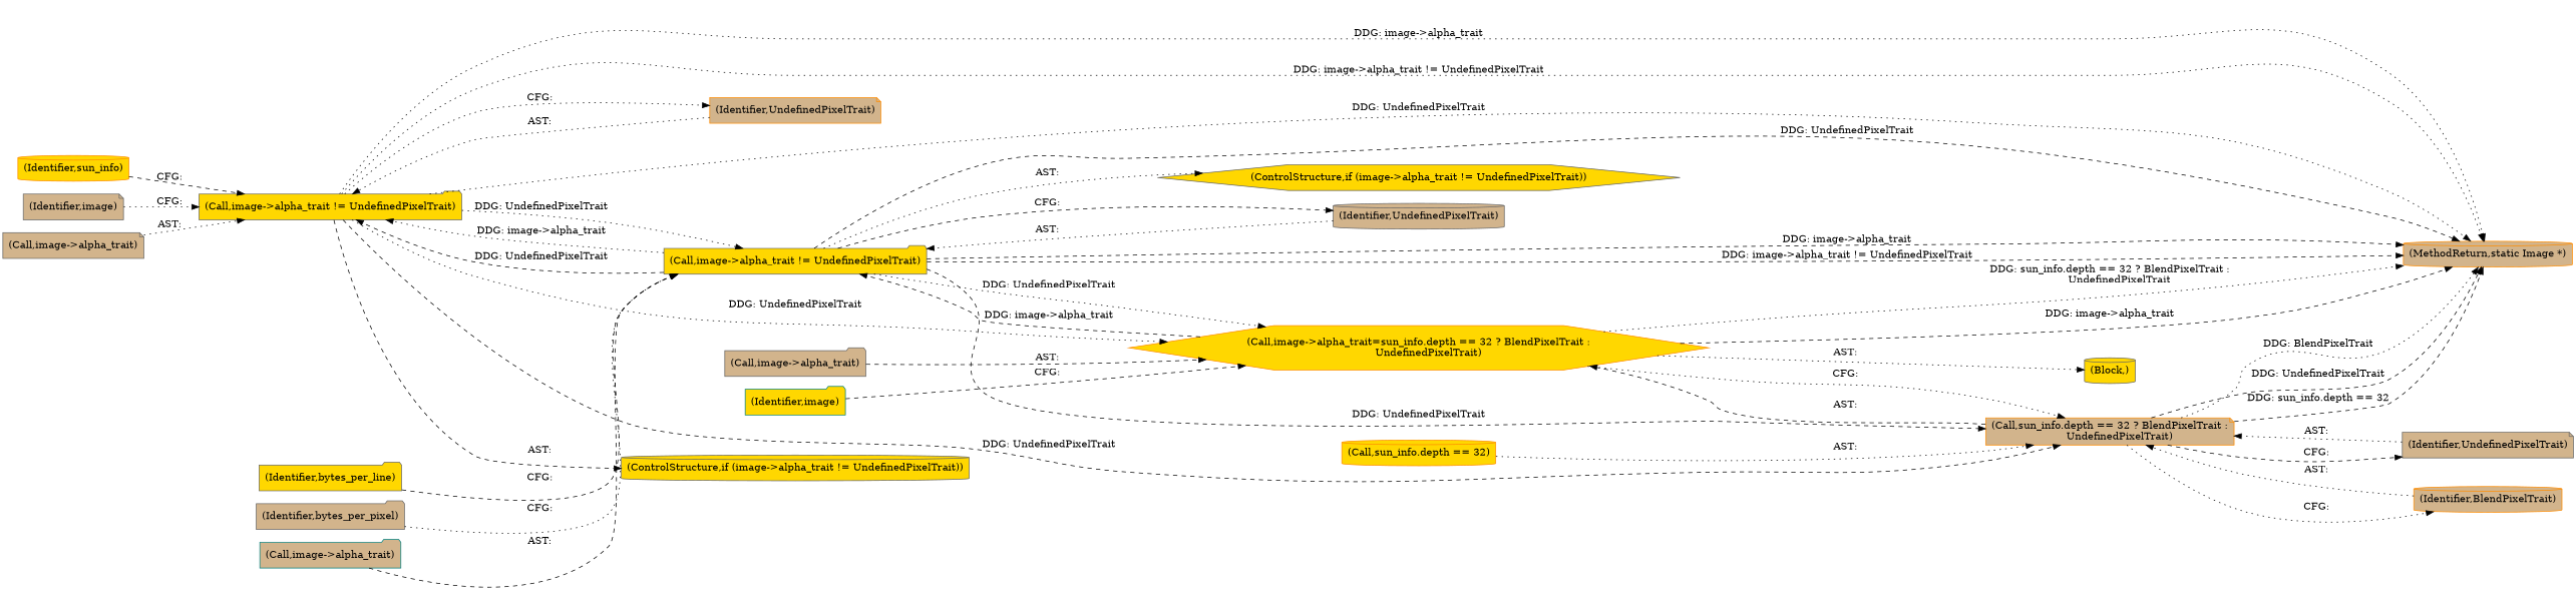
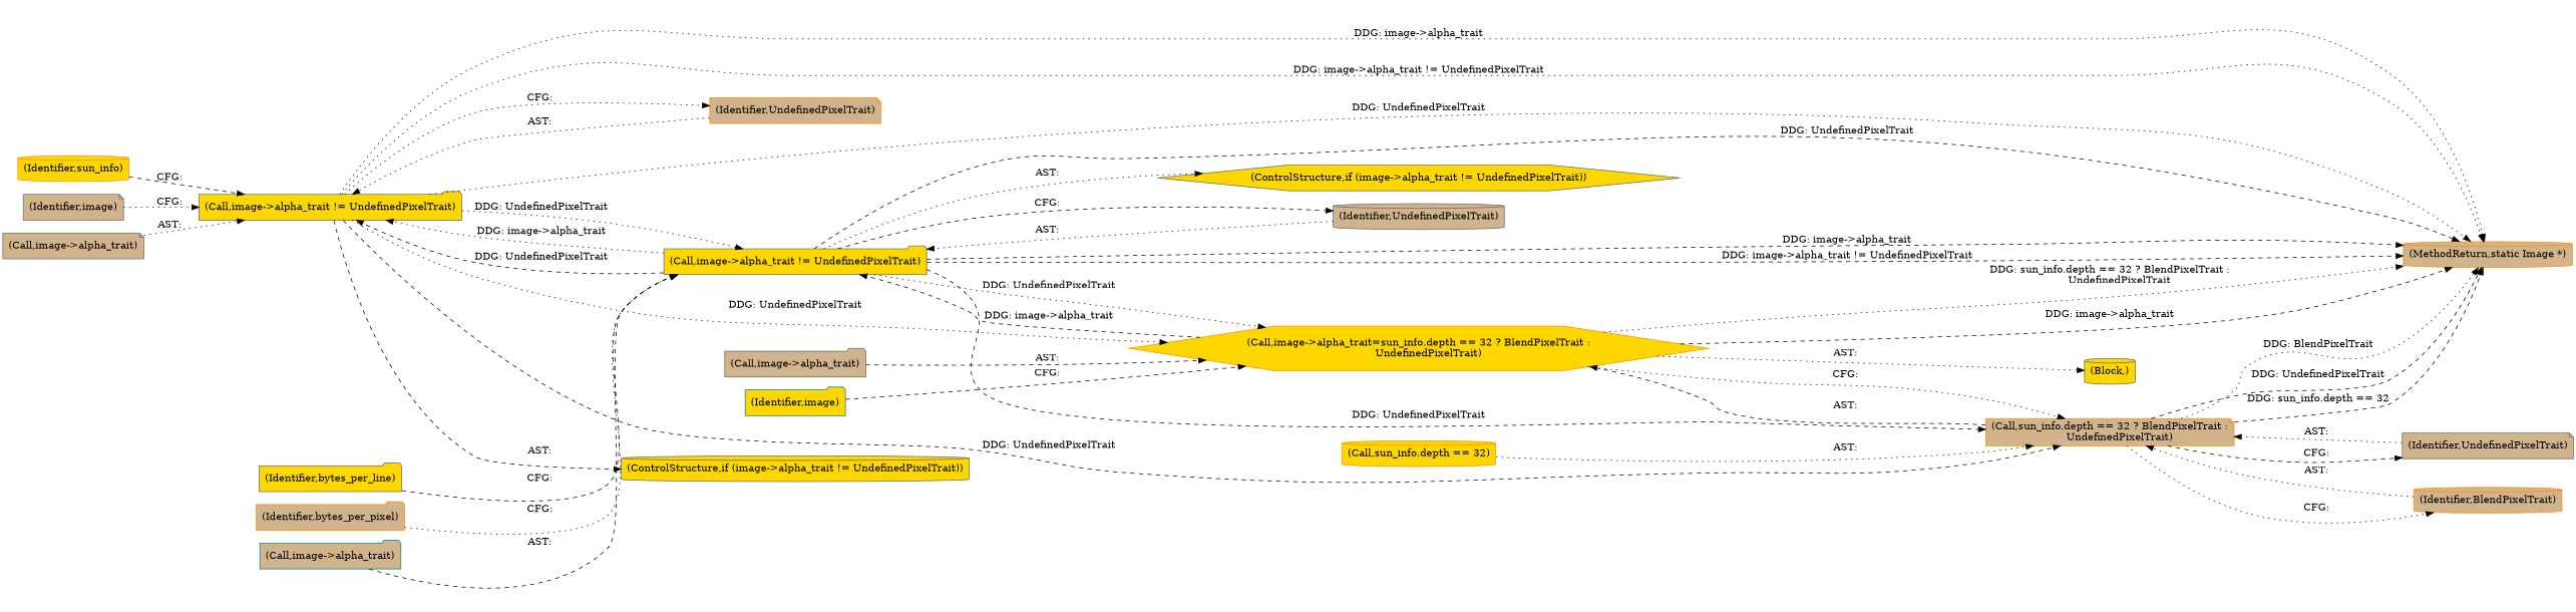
  digraph {
    rankdir=LR
    node [color=gray40 fillcolor=tan shape=folder style=filled]
    edge [style=dotted]
    n1 [fillcolor=gold label="(Call,image->alpha_trait != UndefinedPixelTrait)"]
    n2 [fillcolor=gold label="(Call,image->alpha_trait != UndefinedPixelTrait)"]
    n3 [color=darkorange fillcolor=gold label="(Call,image->alpha_trait=sun_info.depth == 32 ? BlendPixelTrait :\n      UndefinedPixelTrait)" shape=hexagon]
    n4 [color=darkorange label="(Call,sun_info.depth == 32 ? BlendPixelTrait :\n      UndefinedPixelTrait)" shape=note]
    n5 [color=darkorange label="(MethodReturn,static Image *)" shape=cylinder]
    n6 [fillcolor=gold label="(ControlStructure,if (image->alpha_trait != UndefinedPixelTrait))" shape=cylinder]
    n7 [color=darkorange label="(Identifier,UndefinedPixelTrait)" shape=note]
    n8 [fillcolor=gold label="(ControlStructure,if (image->alpha_trait != UndefinedPixelTrait))" shape=hexagon]
    n9 [label="(Identifier,UndefinedPixelTrait)" shape=cylinder]
    n10 [fillcolor=gold label="(Block,)" shape=cylinder]
    n11 [color=darkorange label="(Identifier,BlendPixelTrait)" shape=cylinder]
    n12 [label="(Identifier,UndefinedPixelTrait)" shape=note]
    n13 [color=darkorange fillcolor=gold label="(Identifier,sun_info)" shape=cylinder]
    n14 [color=darkorange fillcolor=gold label="(Call,sun_info.depth == 32)" shape=cylinder]
    n15 [label="(Call,image->alpha_trait)"]
-   n16 [label="(Identifier,bytes_per_pixel)"]
+   n16 [color=darkorange label="(Identifier,bytes_per_pixel)"]
    n17 [label="(Identifier,image)" shape=note]
    n18 [label="(Call,image->alpha_trait)" shape=note]
    n19 [color=teal label="(Call,image->alpha_trait)"]
    n20 [color=teal fillcolor=gold label="(Identifier,image)"]
    n21 [fillcolor=gold label="(Identifier,bytes_per_line)"]
    n1 -> n2 [label="DDG: UndefinedPixelTrait"]
    n1 -> n3 [label="DDG: UndefinedPixelTrait"]
    n1 -> n4 [label="DDG: UndefinedPixelTrait" style=dashed]
    n1 -> n5 [label="DDG: image->alpha_trait != UndefinedPixelTrait"]
    n1 -> n5 [label="DDG: UndefinedPixelTrait"]
    n1 -> n5 [label="DDG: image->alpha_trait"]
    n1 -> n6 [label="AST: " style=dashed]
    n1 -> n7 [label="CFG: "]
    n2 -> n1 [label="DDG: image->alpha_trait"]
    n2 -> n1 [label="DDG: UndefinedPixelTrait" style=dashed]
    n2 -> n3 [label="DDG: UndefinedPixelTrait"]
    n2 -> n4 [label="DDG: UndefinedPixelTrait" style=dashed]
    n2 -> n5 [label="DDG: UndefinedPixelTrait" style=dashed]
    n2 -> n5 [label="DDG: image->alpha_trait" style=dashed]
    n2 -> n5 [label="DDG: image->alpha_trait != UndefinedPixelTrait" style=dashed]
    n2 -> n8 [label="AST: "]
    n2 -> n9 [label="CFG: " style=dashed]
    n3 -> n2 [label="DDG: image->alpha_trait" style=dashed]
    n3 -> n4 [label="CFG: "]
    n3 -> n5 [label="DDG: sun_info.depth == 32 ? BlendPixelTrait :\n      UndefinedPixelTrait"]
    n3 -> n5 [label="DDG: image->alpha_trait" style=dashed]
    n3 -> n10 [label="AST: "]
    n4 -> n3 [label="AST: " style=dashed]
    n4 -> n5 [label="DDG: sun_info.depth == 32" style=dashed]
    n4 -> n5 [label="DDG: BlendPixelTrait"]
    n4 -> n5 [label="DDG: UndefinedPixelTrait" style=dashed]
    n4 -> n11 [label="CFG: "]
    n4 -> n12 [label="CFG: " style=dashed]
    n7 -> n1 [label="AST: "]
    n9 -> n2 [label="AST: "]
    n11 -> n4 [label="AST: "]
    n12 -> n4 [label="AST: "]
    n13 -> n1 [label="CFG: " style=dashed]
    n14 -> n4 [label="AST: "]
    n15 -> n3 [label="AST: " style=dashed]
    n16 -> n2 [label="CFG: "]
    n17 -> n1 [label="CFG: "]
    n18 -> n1 [label="AST: "]
    n19 -> n2 [label="AST: " style=dashed]
    n20 -> n3 [label="CFG: " style=dashed]
    n21 -> n2 [label="CFG: " style=dashed]
  }
